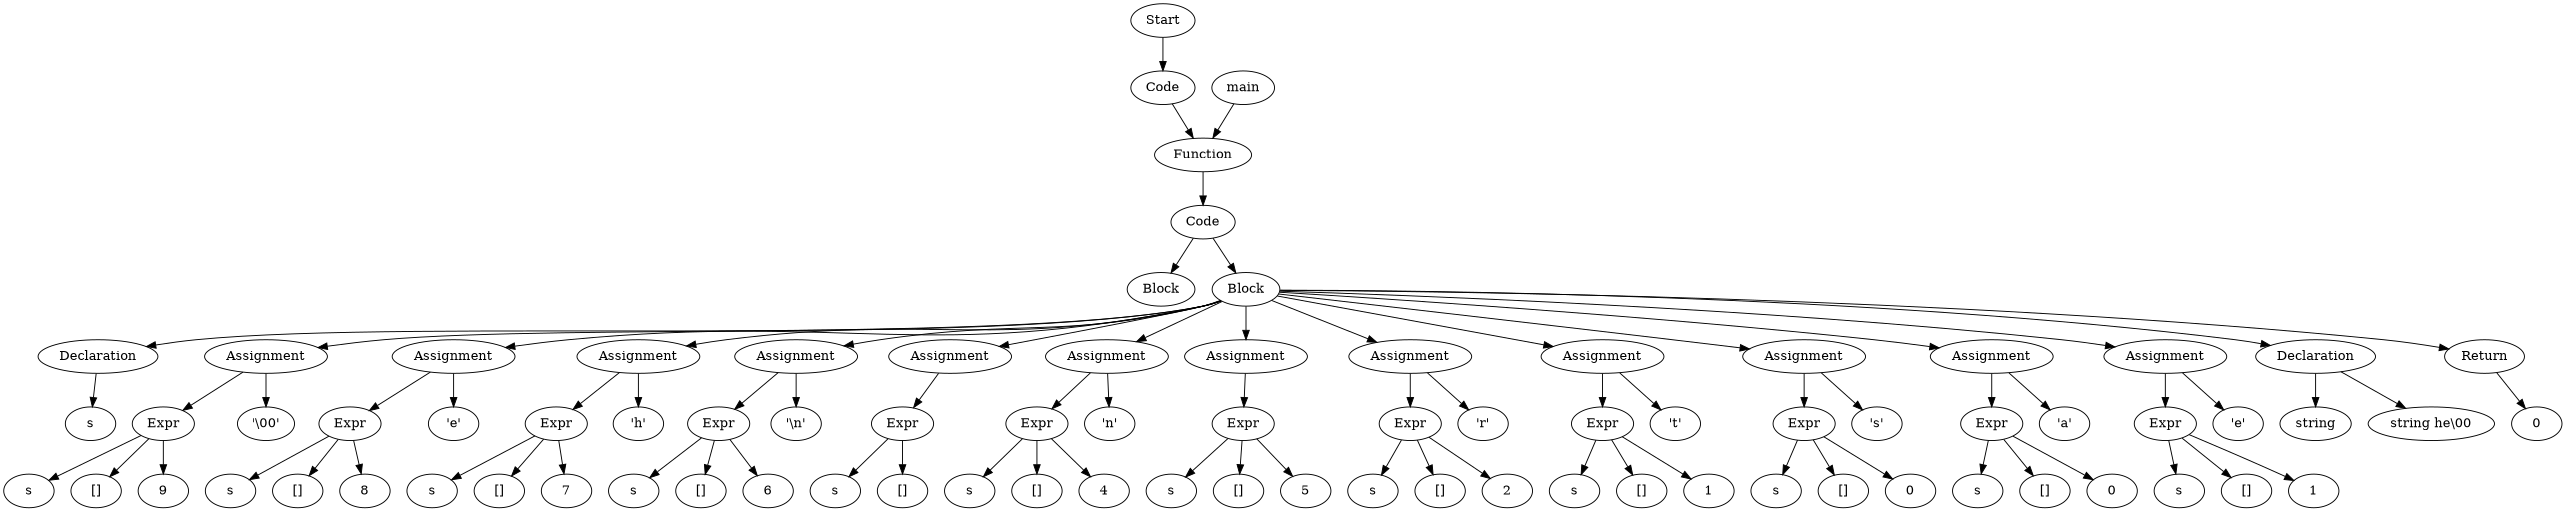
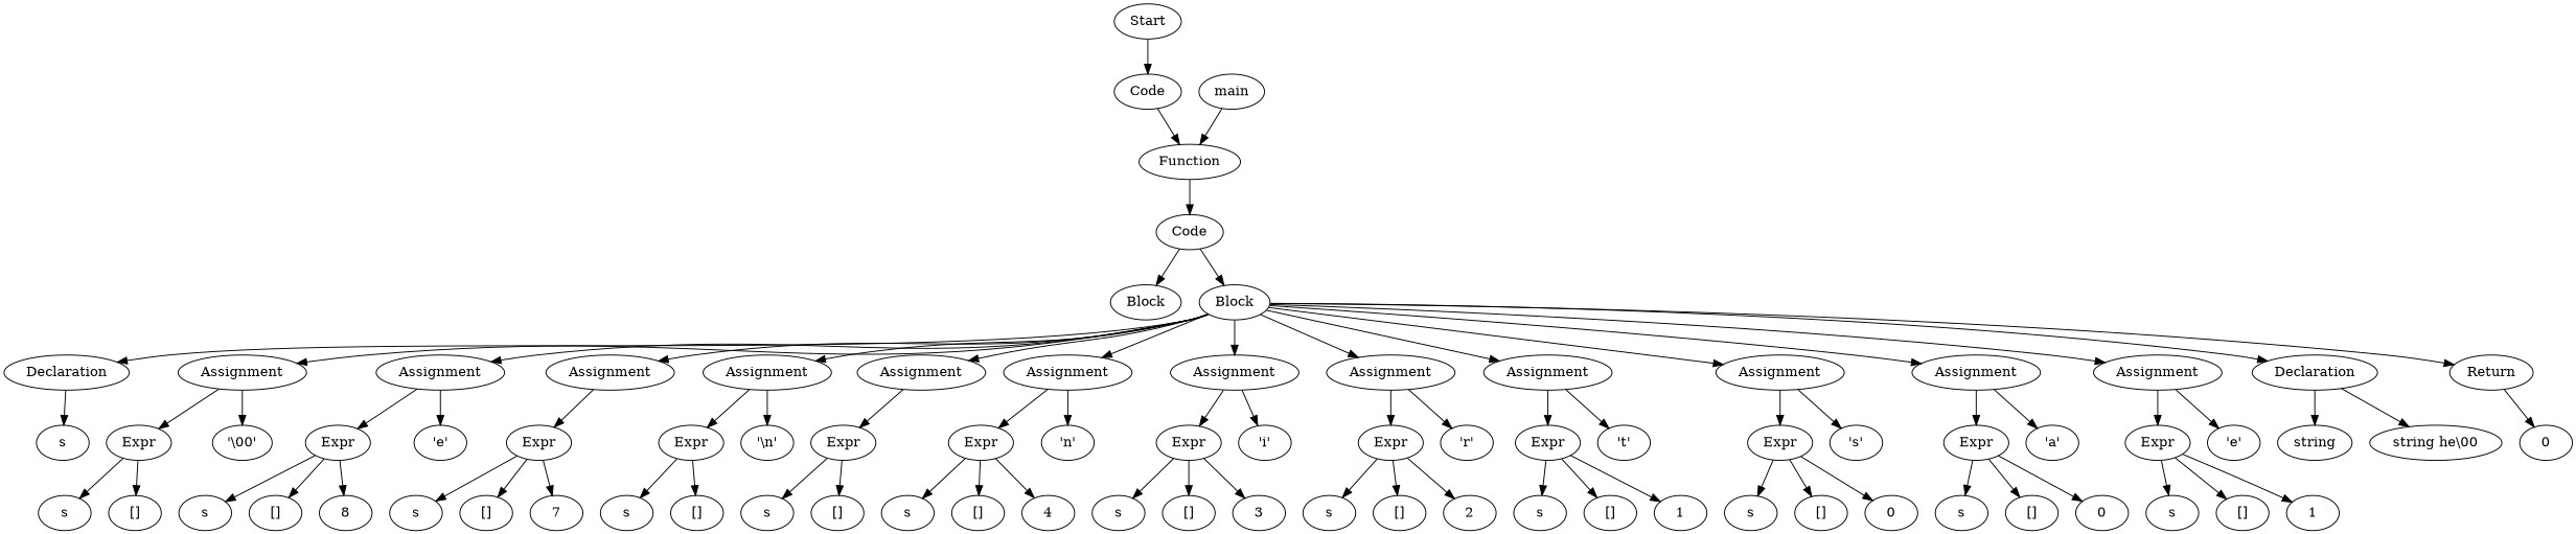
  digraph {
    n1 [label=Start]
    n2 [label=Code]
    n3 [label=Function]
    n4 [label=Code]
    n5 [label=main]
    n6 [label=Block]
    n7 [label=Block]
    n8 [label=Declaration]
    n9 [label=Assignment]
    n10 [label=Assignment]
    n11 [label=Assignment]
    n12 [label=Assignment]
    n13 [label=Assignment]
    n14 [label=Assignment]
    n15 [label=Assignment]
    n16 [label=Assignment]
    n17 [label=Assignment]
    n18 [label=Assignment]
    n19 [label=Assignment]
    n20 [label=Assignment]
    n21 [label=Declaration]
    n22 [label=Return]
    n23 [label=s]
    n24 [label=Expr]
    n25 [label="'\\00'"]
    n26 [label=Expr]
    n27 [label="'e'"]
    n28 [label=Expr]
-   n29 [label="'h'"]
    n30 [label=Expr]
    n31 [label="'\\n'"]
    n32 [label=Expr]
    n33 [label=Expr]
    n34 [label="'n'"]
    n35 [label=Expr]
+   n36 [label="'i'"]
    n37 [label=Expr]
    n38 [label="'r'"]
    n39 [label=Expr]
    n40 [label="'t'"]
    n41 [label=Expr]
    n42 [label="'s'"]
    n43 [label=Expr]
    n44 [label="'a'"]
    n45 [label=Expr]
    n46 [label="'e'"]
    n47 [label=string]
    n48 [label="string he\\00"]
    n49 [label=0]
    n50 [label=s]
    n51 [label="[]"]
-   n52 [label=9]
    n53 [label=s]
    n54 [label="[]"]
    n55 [label=8]
    n56 [label=s]
    n57 [label="[]"]
    n58 [label=7]
    n59 [label=s]
    n60 [label="[]"]
-   n61 [label=6]
    n62 [label=s]
    n63 [label="[]"]
    n64 [label=s]
    n65 [label="[]"]
    n66 [label=4]
    n67 [label=s]
    n68 [label="[]"]
-   n69 [label=5]
+   n69 [label=3]
    n70 [label=s]
    n71 [label="[]"]
    n72 [label=2]
    n73 [label=s]
    n74 [label="[]"]
    n75 [label=1]
    n76 [label=s]
    n77 [label="[]"]
    n78 [label=0]
    n79 [label=s]
    n80 [label="[]"]
    n81 [label=0]
    n82 [label=s]
    n83 [label="[]"]
    n84 [label=1]
    n1 -> n2
    n2 -> n3
    n3 -> n4
    n4 -> n6
    n4 -> n7
    n5 -> n3
    n7 -> n8
    n7 -> n9
    n7 -> n10
    n7 -> n11
    n7 -> n12
    n7 -> n13
    n7 -> n14
    n7 -> n15
    n7 -> n16
    n7 -> n17
    n7 -> n18
    n7 -> n19
    n7 -> n20
    n7 -> n21
    n7 -> n22
    n8 -> n23
    n9 -> n24
    n9 -> n25
    n10 -> n26
    n10 -> n27
    n11 -> n28
-   n11 -> n29
    n12 -> n30
    n12 -> n31
    n13 -> n32
    n14 -> n33
    n14 -> n34
    n15 -> n35
+   n15 -> n36
    n16 -> n37
    n16 -> n38
    n17 -> n39
    n17 -> n40
    n18 -> n41
    n18 -> n42
    n19 -> n43
    n19 -> n44
    n20 -> n45
    n20 -> n46
    n21 -> n47
    n21 -> n48
    n22 -> n49
    n24 -> n50
    n24 -> n51
-   n24 -> n52
    n26 -> n53
    n26 -> n54
    n26 -> n55
    n28 -> n56
    n28 -> n57
    n28 -> n58
    n30 -> n59
    n30 -> n60
-   n30 -> n61
    n32 -> n62
    n32 -> n63
    n33 -> n64
    n33 -> n65
    n33 -> n66
    n35 -> n67
    n35 -> n68
    n35 -> n69
    n37 -> n70
    n37 -> n71
    n37 -> n72
    n39 -> n73
    n39 -> n74
    n39 -> n75
    n41 -> n76
    n41 -> n77
    n41 -> n78
    n43 -> n79
    n43 -> n80
    n43 -> n81
    n45 -> n82
    n45 -> n83
    n45 -> n84
  }
